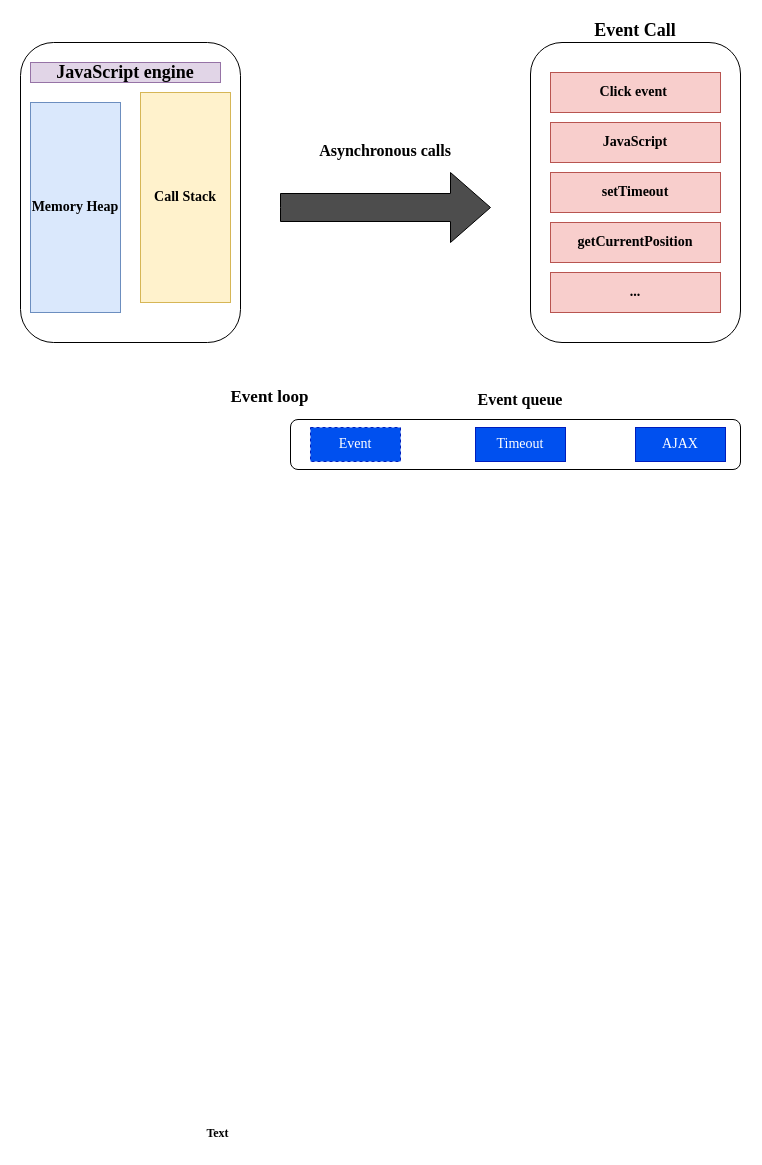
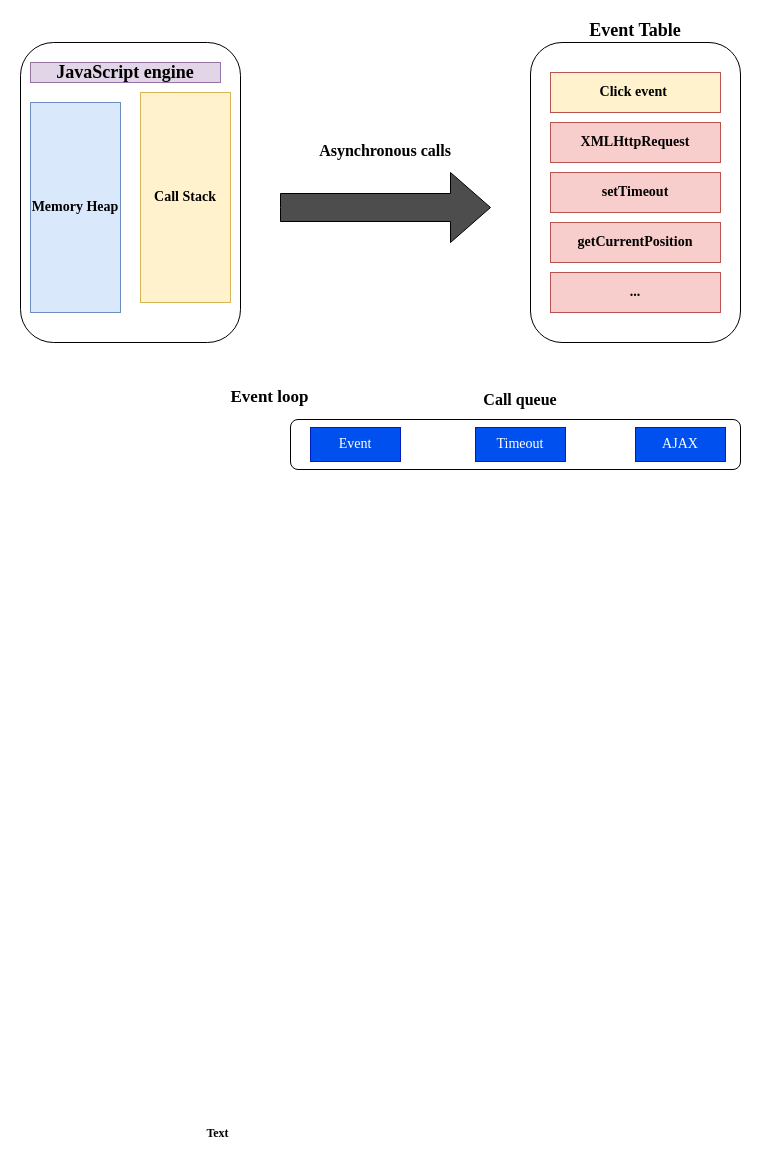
  <mxCell id="0" />
  <mxCell id="1" parent="0" />
  <mxCell id="2" value="Text" style="text;html=1;align=center;verticalAlign=middle;resizable=0;points=[];autosize=1;fontFamily=Ubuntu Mono;FType=g;fontSize=12;fontStyle=1" vertex="1" parent="1"><mxGeometry x="197" y="1123" width="40" height="20" as="geometry" /></mxCell>
  <mxCell id="3" value="" style="rounded=1;whiteSpace=wrap;html=1;fillColor=none;fontFamily=Ubuntu Mono;FType=g;fontSize=12;fontStyle=1" vertex="1" parent="1"><mxGeometry x="20" y="42" width="220" height="300" as="geometry" /></mxCell>
  <mxCell id="4" value="" style="rounded=1;whiteSpace=wrap;html=1;fillColor=none;fontFamily=Ubuntu Mono;FType=g;fontSize=12;fontStyle=1" vertex="1" parent="1"><mxGeometry x="530" y="42" width="210" height="300" as="geometry" /></mxCell>
  <mxCell id="5" value="" style="rounded=1;whiteSpace=wrap;html=1;fillColor=none;labelPosition=center;verticalLabelPosition=top;align=center;verticalAlign=bottom;fontFamily=Ubuntu Mono;FType=g;fontSize=12;fontStyle=1" vertex="1" parent="1"><mxGeometry x="290" y="419" width="450" height="50" as="geometry" /></mxCell>
  <mxCell id="6" value="Memory Heap" style="rounded=0;whiteSpace=wrap;html=1;fillColor=#dae8fc;strokeColor=#6c8ebf;fontStyle=1;fontFamily=Ubuntu Mono;FType=g;fontSize=14;" vertex="1" parent="1"><mxGeometry x="30" y="102" width="90" height="210" as="geometry" /></mxCell>
  <mxCell id="7" value="Call Stack" style="rounded=0;whiteSpace=wrap;html=1;fillColor=#fff2cc;strokeColor=#d6b656;fontStyle=1;fontFamily=Ubuntu Mono;FType=g;fontSize=14;" vertex="1" parent="1"><mxGeometry x="140" y="92" width="90" height="210" as="geometry" /></mxCell>
  <mxCell id="8" value="&lt;span style=&quot;font-size: 18px;&quot;&gt;JavaScript engine&lt;/span&gt;" style="text;html=1;strokeColor=#9673a6;fillColor=#e1d5e7;align=center;verticalAlign=middle;whiteSpace=wrap;rounded=0;fontSize=18;fontFamily=Ubuntu Mono;FType=g;fontStyle=1" vertex="1" parent="1"><mxGeometry x="30" y="62" width="190" height="20" as="geometry" /></mxCell>
- <mxCell id="9" value="Event Call" style="text;html=1;strokeColor=none;fillColor=none;align=center;verticalAlign=middle;whiteSpace=wrap;rounded=0;fontSize=18;fontFamily=Ubuntu Mono;fontStyle=1" vertex="1" parent="1"><mxGeometry x="545" y="20" width="180" height="20" as="geometry" /></mxCell>
- <mxCell id="10" value="Click event&amp;nbsp;" style="rounded=0;whiteSpace=wrap;html=1;fillColor=#f8cecc;fontFamily=Ubuntu Mono;fontSize=14;strokeColor=#b85450;fontStyle=1" vertex="1" parent="1"><mxGeometry x="550" y="72" width="170" height="40" as="geometry" /></mxCell>
- <mxCell id="11" value="JavaScript" style="rounded=0;whiteSpace=wrap;html=1;fillColor=#f8cecc;fontFamily=Ubuntu Mono;fontSize=14;strokeColor=#b85450;fontStyle=1" vertex="1" parent="1"><mxGeometry x="550" y="122" width="170" height="40" as="geometry" /></mxCell>
+ <mxCell id="9" value="Event Table" style="text;html=1;strokeColor=none;fillColor=none;align=center;verticalAlign=middle;whiteSpace=wrap;rounded=0;fontSize=18;fontFamily=Ubuntu Mono;fontStyle=1" vertex="1" parent="1"><mxGeometry x="545" y="20" width="180" height="20" as="geometry" /></mxCell>
+ <mxCell id="10" value="Click event&amp;nbsp;" style="rounded=0;whiteSpace=wrap;html=1;fillColor=#fff2cc;fontFamily=Ubuntu Mono;fontSize=14;strokeColor=#b85450;fontStyle=1;" vertex="1" parent="1"><mxGeometry x="550" y="72" width="170" height="40" as="geometry" /></mxCell>
+ <mxCell id="11" value="XMLHttpRequest" style="rounded=0;whiteSpace=wrap;html=1;fillColor=#f8cecc;fontFamily=Ubuntu Mono;fontSize=14;strokeColor=#b85450;fontStyle=1" vertex="1" parent="1"><mxGeometry x="550" y="122" width="170" height="40" as="geometry" /></mxCell>
  <mxCell id="12" value="setTimeout" style="rounded=0;whiteSpace=wrap;html=1;fillColor=#f8cecc;fontFamily=Ubuntu Mono;fontSize=14;strokeColor=#b85450;fontStyle=1" vertex="1" parent="1"><mxGeometry x="550" y="172" width="170" height="40" as="geometry" /></mxCell>
  <mxCell id="13" value="getCurrentPosition" style="rounded=0;whiteSpace=wrap;html=1;fillColor=#f8cecc;fontFamily=Ubuntu Mono;fontSize=14;strokeColor=#b85450;fontStyle=1" vertex="1" parent="1"><mxGeometry x="550" y="222" width="170" height="40" as="geometry" /></mxCell>
  <mxCell id="14" value="..." style="rounded=0;whiteSpace=wrap;html=1;fillColor=#f8cecc;fontFamily=Ubuntu Mono;fontSize=14;strokeColor=#b85450;fontStyle=1" vertex="1" parent="1"><mxGeometry x="550" y="272" width="170" height="40" as="geometry" /></mxCell>
  <mxCell id="15" value="" style="html=1;shadow=0;dashed=0;align=center;verticalAlign=middle;shape=mxgraph.arrows2.arrow;dy=0.6;dx=40;notch=0;fillColor=#4D4D4D;fontFamily=Ubuntu Mono;fontSize=16;strokeColor=#000000;fontColor=none;noLabel=1;" vertex="1" parent="1"><mxGeometry x="280" y="172" width="210" height="70" as="geometry" /></mxCell>
  <mxCell id="16" value="Asynchronous calls" style="text;html=1;strokeColor=none;fillColor=none;align=center;verticalAlign=middle;whiteSpace=wrap;rounded=0;fontFamily=Ubuntu Mono;fontSize=16;fontStyle=1" vertex="1" parent="1"><mxGeometry x="265" y="140" width="240" height="20" as="geometry" /></mxCell>
- <mxCell id="17" value="Event queue" style="text;html=1;strokeColor=none;fillColor=none;align=center;verticalAlign=middle;whiteSpace=wrap;rounded=0;fontFamily=Ubuntu Mono;fontSize=16;fontStyle=1" vertex="1" parent="1"><mxGeometry x="400" y="389" width="240" height="20" as="geometry" /></mxCell>
- <mxCell id="18" value="Event" style="rounded=0;whiteSpace=wrap;html=1;shadow=0;strokeColor=#001DBC;fillColor=#0050ef;fontFamily=Ubuntu Mono;fontSize=14;fontColor=#ffffff;dashed=1;" vertex="1" parent="1"><mxGeometry x="310" y="427" width="90" height="34" as="geometry" /></mxCell>
+ <mxCell id="17" value="Call queue" style="text;html=1;strokeColor=none;fillColor=none;align=center;verticalAlign=middle;whiteSpace=wrap;rounded=0;fontFamily=Ubuntu Mono;fontSize=16;fontStyle=1" vertex="1" parent="1"><mxGeometry x="400" y="389" width="240" height="20" as="geometry" /></mxCell>
+ <mxCell id="18" value="Event" style="rounded=0;whiteSpace=wrap;html=1;shadow=0;strokeColor=#001DBC;fillColor=#0050ef;fontFamily=Ubuntu Mono;fontSize=14;fontColor=#ffffff;" vertex="1" parent="1"><mxGeometry x="310" y="427" width="90" height="34" as="geometry" /></mxCell>
  <mxCell id="19" value="Timeout" style="rounded=0;whiteSpace=wrap;html=1;shadow=0;strokeColor=#001DBC;fillColor=#0050ef;fontFamily=Ubuntu Mono;fontSize=14;fontColor=#ffffff;" vertex="1" parent="1"><mxGeometry x="475" y="427" width="90" height="34" as="geometry" /></mxCell>
  <mxCell id="20" value="AJAX" style="rounded=0;whiteSpace=wrap;html=1;shadow=0;strokeColor=#001DBC;fillColor=#0050ef;fontFamily=Ubuntu Mono;fontSize=14;fontColor=#ffffff;" vertex="1" parent="1"><mxGeometry x="635" y="427" width="90" height="34" as="geometry" /></mxCell>
  <mxCell id="21" value="Event loop" style="shape=image;html=1;verticalAlign=top;verticalLabelPosition=bottom;labelBackgroundColor=#ffffff;imageAspect=0;aspect=fixed;image=https://cdn4.iconfinder.com/data/icons/evil-icons-user-interface/64/rotation_right-128.png;shadow=0;strokeColor=#4D4D4D;fillColor=none;fontFamily=Ubuntu Mono;fontSize=17;fontStyle=1" vertex="1" parent="1"><mxGeometry x="240" y="322" width="58" height="58" as="geometry" /></mxCell>
